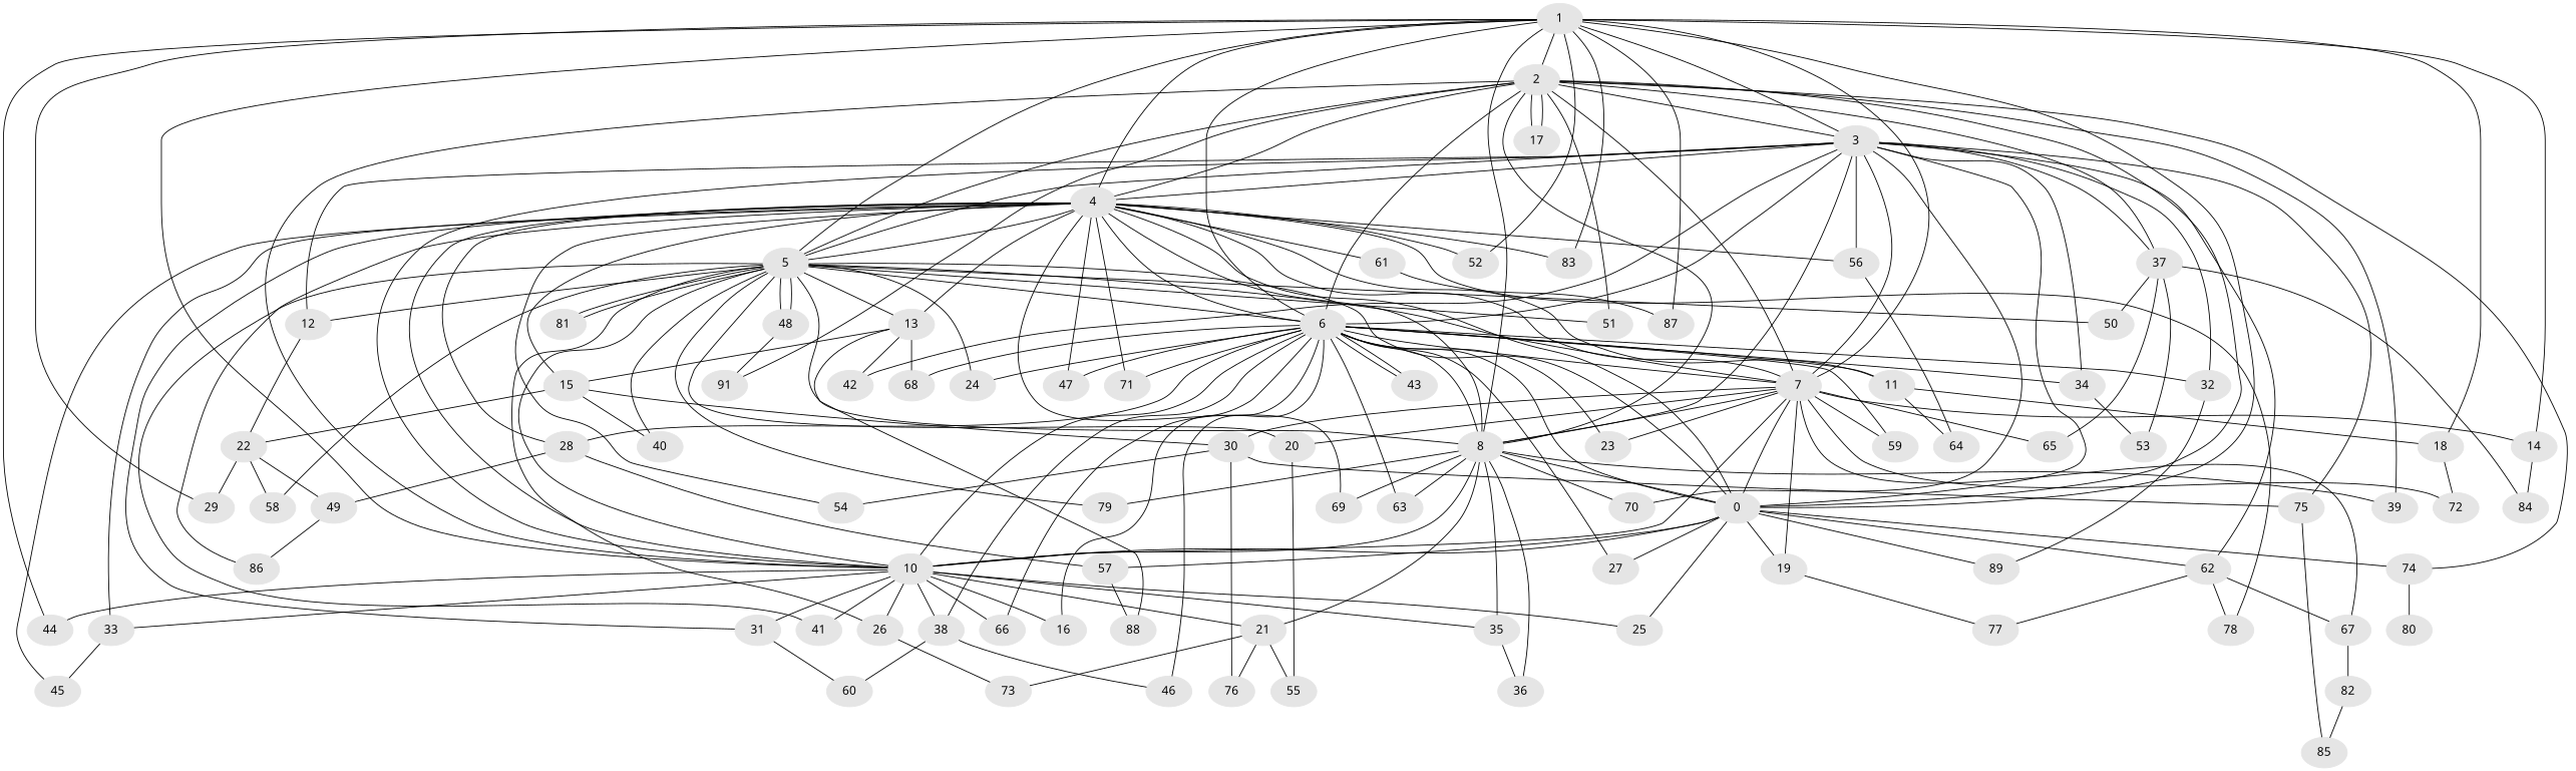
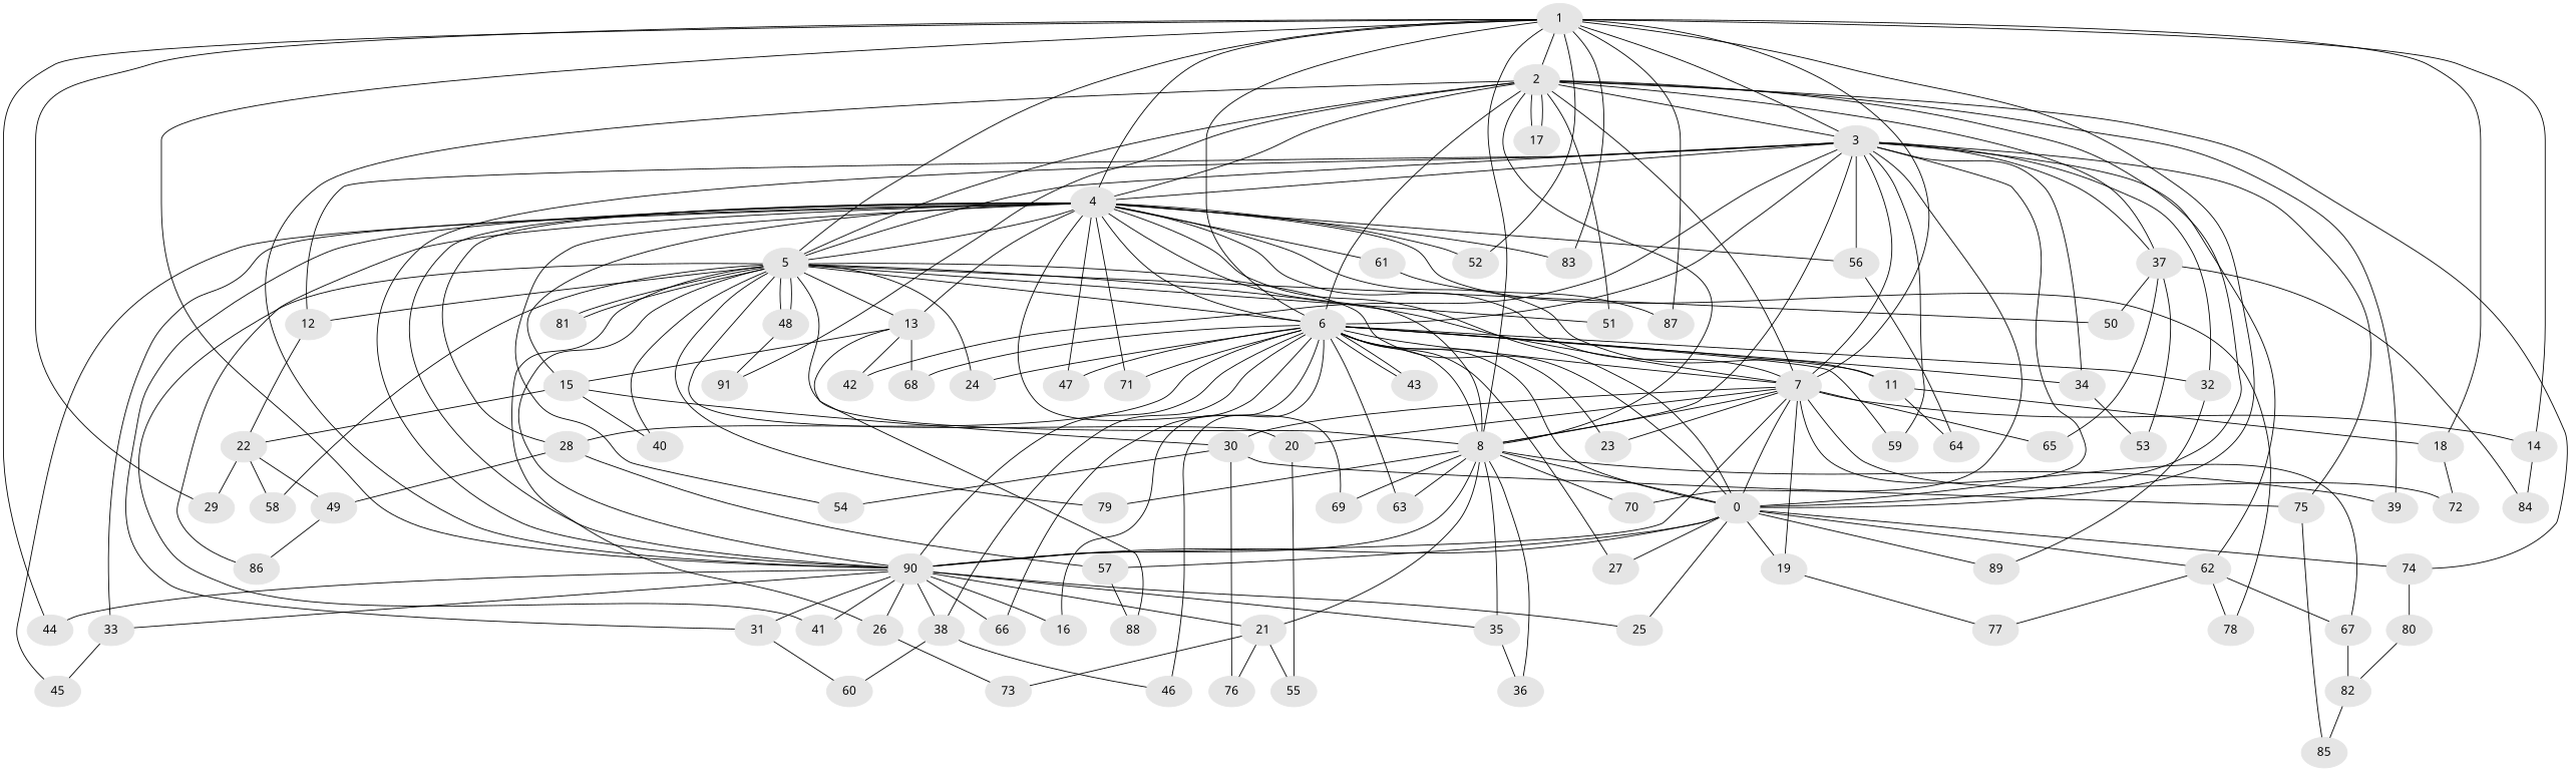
  graph {
    fontname="Noto Sans"
    node [color=gray90 fontname="Noto Sans" style=filled]
    edge [fontname="Noto Sans"]
    1
    2
    3
    4
    5
    6
    7
    8
    n9 [label=0]
-   10
+   10 [label=90]
    14
    18
    29
    44
    52
    83
    87
    17
    37
    39
    51
    74
    n23 [label=91]
    12
    32
    34
    42
    56
    59
    62
    70
    75
    11
    13
    15
    28
    31
    33
    45
    47
    54
    61
    69
    71
    78
    86
    20
    24
    26
    40
    41
    48
    50
    58
    79
    81
    16
    23
    27
    38
    43
    46
    63
    66
    68
    19
    30
    65
    67
    72
    21
    35
    36
    25
    57
    89
    84
    53
    80
    22
    64
    77
    85
    82
    88
    49
    60
    55
    73
    76
    1 -- 2
    1 -- 3
    1 -- 4
    1 -- 5
    1 -- 6
    1 -- 7
    1 -- 8
    1 -- n9
    1 -- 10
    1 -- 14
    1 -- 18
    1 -- 29
    1 -- 44
    1 -- 52
    1 -- 83
    1 -- 87
    2 -- 3
    2 -- 4
    2 -- 5
    2 -- 6
    2 -- 7
    2 -- 8
    2 -- n9
    2 -- 10
    2 -- 17
    2 -- 17
    2 -- 37
    2 -- 39
    2 -- 51
    2 -- 74
    2 -- n23
    3 -- 4
    3 -- 5
    3 -- 6
    3 -- 7
    3 -- 8
    3 -- n9
    3 -- 10
    3 -- 37
    3 -- 12
    3 -- 32
    3 -- 34
    3 -- 42
    3 -- 56
-   7 -- 59
+   3 -- 59
    3 -- 62
    3 -- 70
    3 -- 75
    4 -- 5
    4 -- 6
    4 -- 7
    4 -- 8
    4 -- n9
    4 -- 10
    4 -- 52
    4 -- 83
    4 -- 56
    4 -- 11
    4 -- 13
    4 -- 15
    4 -- 28
    4 -- 31
    4 -- 33
    4 -- 45
    4 -- 47
    4 -- 54
    4 -- 61
    4 -- 69
    4 -- 71
    4 -- 78
    4 -- 86
    5 -- 6
    5 -- 7
    5 -- 8
    5 -- n9
    5 -- 10
    5 -- 51
    5 -- 12
    5 -- 13
    5 -- 20
    5 -- 24
    5 -- 26
    5 -- 40
    5 -- 41
    5 -- 48
    5 -- 48
    5 -- 50
    5 -- 58
    5 -- 79
    5 -- 81
    5 -- 81
    6 -- 7
    6 -- 8
    6 -- n9
    6 -- 10
    6 -- 32
    6 -- 34
    6 -- 59
    6 -- 11
    6 -- 28
    6 -- 47
    6 -- 71
    6 -- 24
    6 -- 16
    6 -- 23
    6 -- 27
    6 -- 38
    6 -- 43
    6 -- 43
    6 -- 46
    6 -- 63
    6 -- 66
    6 -- 68
    7 -- 8
    7 -- n9
    7 -- 10
    7 -- 14
    7 -- 20
    7 -- 23
    7 -- 19
    7 -- 30
    7 -- 65
    7 -- 67
    7 -- 72
    8 -- n9
    8 -- 10
    8 -- 39
    8 -- 70
    8 -- 69
    8 -- 79
    8 -- 63
    8 -- 21
    8 -- 35
    8 -- 36
    n9 -- 10
    n9 -- 74
    n9 -- 62
    n9 -- 27
    n9 -- 19
    n9 -- 25
    n9 -- 57
    n9 -- 89
    10 -- 44
    10 -- 31
    10 -- 33
    10 -- 26
    10 -- 41
    10 -- 16
    10 -- 38
    10 -- 66
    10 -- 21
    10 -- 35
    10 -- 25
    14 -- 84
    18 -- 72
    37 -- 50
    37 -- 65
    37 -- 84
    37 -- 53
    74 -- 80
    12 -- 22
    32 -- 89
    34 -- 53
    56 -- 64
    62 -- 78
    62 -- 67
    62 -- 77
    75 -- 85
    11 -- 18
    11 -- 64
    13 -- 42
    13 -- 15
    13 -- 68
    13 -- 88
    15 -- 40
    15 -- 30
    15 -- 22
    28 -- 57
    28 -- 49
    31 -- 60
    33 -- 45
    61 -- 87
    20 -- 55
    26 -- 73
    48 -- n23
    38 -- 46
    38 -- 60
    19 -- 77
    30 -- 75
    30 -- 54
    30 -- 76
    67 -- 82
    21 -- 55
    21 -- 73
    21 -- 76
    35 -- 36
    57 -- 88
+   80 -- 82
    22 -- 29
    22 -- 58
    22 -- 49
    82 -- 85
    49 -- 86
  }
